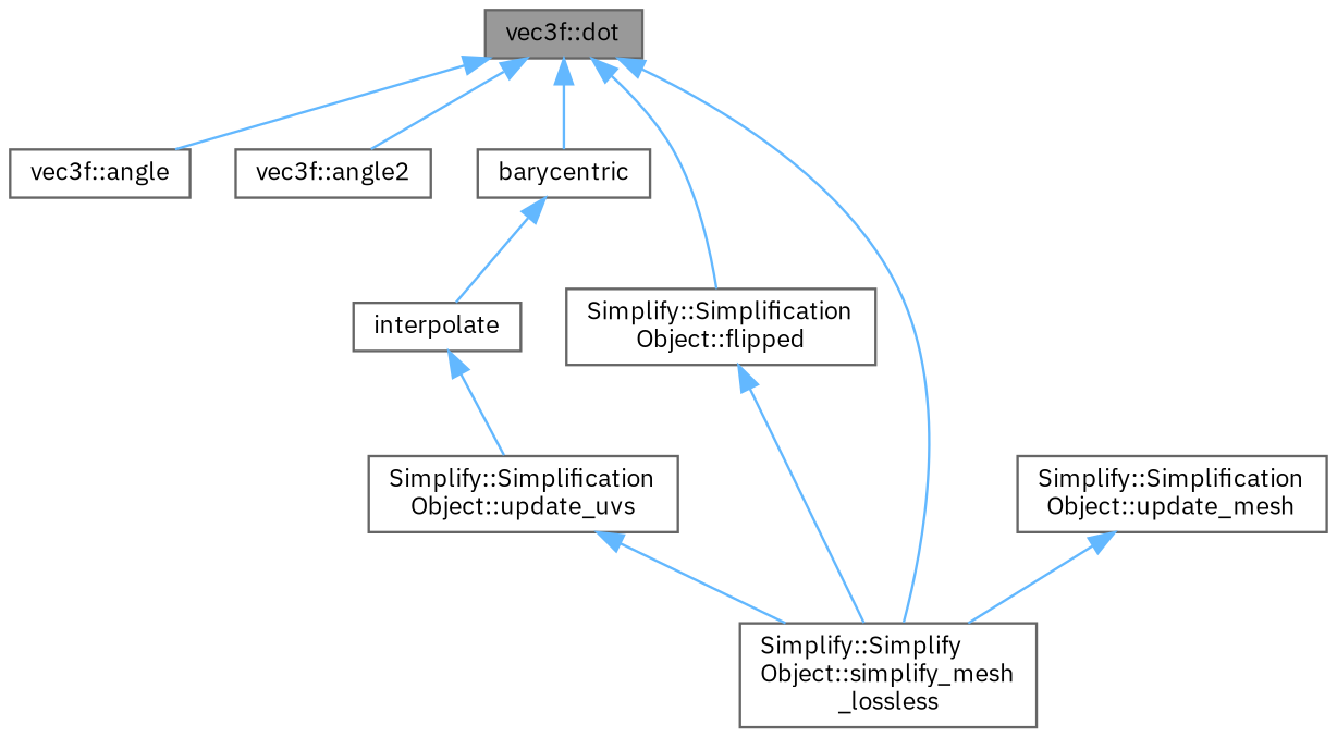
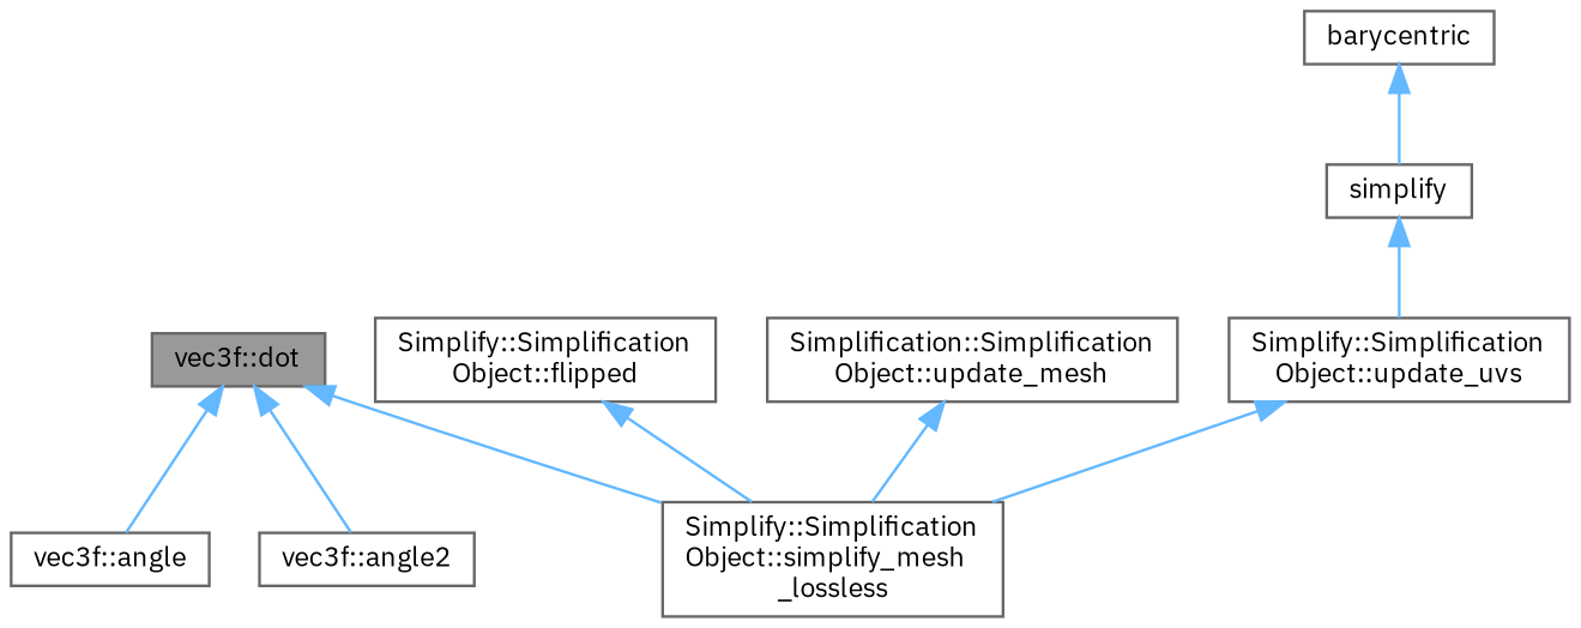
  digraph {
    fontname="IBM Plex Sans"
    rankdir=TB
    node [color=grey40 fillcolor=white fontname="IBM Plex Sans" fontsize=10 shape=box style=filled]
    edge [color=steelblue1 dir=back fontname="IBM Plex Sans" fontsize=10 labelfontname=Helvetica labelfontsize=10 style=solid]
    n1 [color=gray40 fillcolor=grey60 fontcolor=black height=0.2 label="vec3f::dot" width=0.4]
    n2 [height=0.2 label="vec3f::angle" width=0.4]
    n3 [height=0.2 label="vec3f::angle2" width=0.4]
    n4 [height=0.2 label=barycentric width=0.4]
    n5 [height=0.2 label="Simplify::Simplification\lObject::flipped" width=0.4]
-   n6 [height=0.2 label="Simplify::Simplify\lObject::simplify_mesh\l_lossless" width=0.4]
-   n7 [height=0.2 label=interpolate width=0.4]
-   n8 [height=0.2 label="Simplify::Simplification\lObject::update_mesh" width=0.4]
+   n6 [height=0.2 label="Simplify::Simplification\lObject::simplify_mesh\l_lossless" width=0.4]
+   n7 [height=0.2 label=simplify width=0.4]
+   n8 [height=0.2 label="Simplification::Simplification\lObject::update_mesh" width=0.4]
    n9 [height=0.2 label="Simplify::Simplification\lObject::update_uvs" width=0.4]
    n1 -> n2
    n1 -> n3
-   n1 -> n4
-   n1 -> n5
    n1 -> n6
    n4 -> n7
    n5 -> n6
    n7 -> n9
    n8 -> n6
    n9 -> n6
  }
